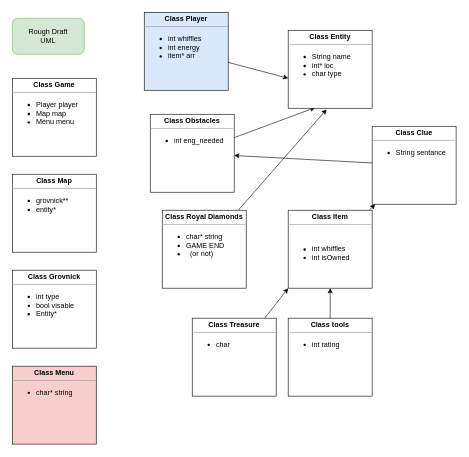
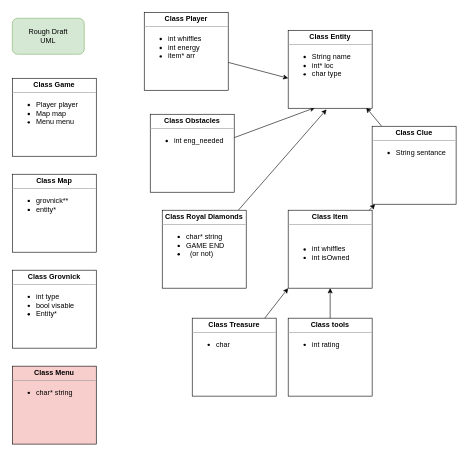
  <mxCell id="0" />
  <mxCell id="1" parent="0" />
  <mxCell id="2" value="&lt;p style=&quot;margin: 0px ; margin-top: 4px ; text-align: center&quot;&gt;&lt;b&gt;Class Map&lt;br&gt;&lt;/b&gt;&lt;/p&gt;&lt;hr size=&quot;1&quot;&gt;&lt;div style=&quot;height: 2px&quot;&gt;&lt;ul&gt;&lt;li&gt;grovnick**&lt;/li&gt;&lt;li&gt;entity* &lt;br&gt;&lt;/li&gt;&lt;/ul&gt;&lt;/div&gt;" style="verticalAlign=top;align=left;overflow=fill;fontSize=12;fontFamily=Helvetica;html=1;strokeColor=#000000;fillColor=#ffffff;" vertex="1" parent="1"><mxGeometry x="20" y="290" width="140" height="130" as="geometry" /></mxCell>
  <mxCell id="3" style="edgeStyle=none;rounded=0;orthogonalLoop=1;jettySize=auto;html=1;" edge="1" parent="1" source="4" target="13"><mxGeometry relative="1" as="geometry" /></mxCell>
  <mxCell id="4" value="&lt;p style=&quot;margin: 0px ; margin-top: 4px ; text-align: center&quot;&gt;&lt;b&gt;Class Item&lt;br&gt;&lt;/b&gt;&lt;/p&gt;&lt;hr size=&quot;1&quot;&gt;&lt;div style=&quot;height: 2px&quot;&gt;&lt;br&gt;&lt;ul&gt;&lt;li&gt;int whiffles&lt;br&gt;&lt;/li&gt;&lt;li&gt;int isOwned&lt;/li&gt;&lt;/ul&gt;&lt;/div&gt;" style="verticalAlign=top;align=left;overflow=fill;fontSize=12;fontFamily=Helvetica;html=1;strokeColor=#000000;fillColor=#ffffff;" vertex="1" parent="1"><mxGeometry x="480" y="350" width="140" height="130" as="geometry" /></mxCell>
  <mxCell id="5" style="edgeStyle=none;rounded=0;orthogonalLoop=1;jettySize=auto;html=1;entryX=0;entryY=0.615;entryDx=0;entryDy=0;entryPerimeter=0;" edge="1" parent="1" source="6" target="17"><mxGeometry relative="1" as="geometry" /></mxCell>
- <mxCell id="6" value="&lt;p style=&quot;margin: 0px ; margin-top: 4px ; text-align: center&quot;&gt;&lt;b&gt;Class Player&lt;br&gt;&lt;/b&gt;&lt;/p&gt;&lt;hr size=&quot;1&quot;&gt;&lt;div style=&quot;height: 2px&quot;&gt;&lt;ul&gt;&lt;li&gt;int whiffles&lt;/li&gt;&lt;li&gt;int energy&lt;/li&gt;&lt;li&gt;item* arr&lt;br&gt;&lt;/li&gt;&lt;/ul&gt;&lt;/div&gt;" style="verticalAlign=top;align=left;overflow=fill;fontSize=12;fontFamily=Helvetica;html=1;strokeColor=#000000;fillColor=#dae8fc;" vertex="1" parent="1"><mxGeometry x="240" y="20" width="140" height="130" as="geometry" /></mxCell>
+ <mxCell id="6" value="&lt;p style=&quot;margin: 0px ; margin-top: 4px ; text-align: center&quot;&gt;&lt;b&gt;Class Player&lt;br&gt;&lt;/b&gt;&lt;/p&gt;&lt;hr size=&quot;1&quot;&gt;&lt;div style=&quot;height: 2px&quot;&gt;&lt;ul&gt;&lt;li&gt;int whiffles&lt;/li&gt;&lt;li&gt;int energy&lt;/li&gt;&lt;li&gt;item* arr&lt;br&gt;&lt;/li&gt;&lt;/ul&gt;&lt;/div&gt;" style="verticalAlign=top;align=left;overflow=fill;fontSize=12;fontFamily=Helvetica;html=1;strokeColor=#000000;fillColor=#ffffff;" vertex="1" parent="1"><mxGeometry x="240" y="20" width="140" height="130" as="geometry" /></mxCell>
  <mxCell id="7" style="edgeStyle=none;rounded=0;orthogonalLoop=1;jettySize=auto;html=1;" edge="1" parent="1" source="8" target="4"><mxGeometry relative="1" as="geometry" /></mxCell>
  <mxCell id="8" value="&lt;p style=&quot;margin: 0px ; margin-top: 4px ; text-align: center&quot;&gt;&lt;b&gt;Class tools&lt;br&gt;&lt;/b&gt;&lt;/p&gt;&lt;hr size=&quot;1&quot;&gt;&lt;div style=&quot;height: 2px&quot;&gt;&lt;ul&gt;&lt;li&gt;int rating&lt;br&gt;&lt;/li&gt;&lt;/ul&gt;&lt;/div&gt;" style="verticalAlign=top;align=left;overflow=fill;fontSize=12;fontFamily=Helvetica;html=1;strokeColor=#000000;fillColor=#ffffff;" vertex="1" parent="1"><mxGeometry x="480" y="530" width="140" height="130" as="geometry" /></mxCell>
  <mxCell id="9" value="&lt;p style=&quot;margin: 0px ; margin-top: 4px ; text-align: center&quot;&gt;&lt;b&gt;Class Game&lt;br&gt;&lt;/b&gt;&lt;/p&gt;&lt;hr size=&quot;1&quot;&gt;&lt;div style=&quot;height: 2px&quot;&gt;&lt;ul&gt;&lt;li&gt;Player player&lt;/li&gt;&lt;li&gt;Map map&lt;/li&gt;&lt;li&gt;Menu menu&lt;br&gt;&lt;/li&gt;&lt;/ul&gt;&lt;/div&gt;" style="verticalAlign=top;align=left;overflow=fill;fontSize=12;fontFamily=Helvetica;html=1;strokeColor=#000000;fillColor=#ffffff;" vertex="1" parent="1"><mxGeometry x="20" y="130" width="140" height="130" as="geometry" /></mxCell>
  <mxCell id="10" style="edgeStyle=none;rounded=0;orthogonalLoop=1;jettySize=auto;html=1;entryX=0.321;entryY=0.992;entryDx=0;entryDy=0;entryPerimeter=0;" edge="1" parent="1" source="11" target="17"><mxGeometry relative="1" as="geometry" /></mxCell>
  <mxCell id="11" value="&lt;p style=&quot;margin: 0px ; margin-top: 4px ; text-align: center&quot;&gt;&lt;b&gt;Class Obstacles&lt;br&gt;&lt;/b&gt;&lt;/p&gt;&lt;hr size=&quot;1&quot;&gt;&lt;div style=&quot;height: 2px&quot;&gt;&lt;ul&gt;&lt;li&gt;int eng_needed&lt;br&gt;&lt;/li&gt;&lt;/ul&gt;&lt;/div&gt;" style="verticalAlign=top;align=left;overflow=fill;fontSize=12;fontFamily=Helvetica;html=1;strokeColor=#000000;fillColor=#ffffff;" vertex="1" parent="1"><mxGeometry x="250" y="190" width="140" height="130" as="geometry" /></mxCell>
- <mxCell id="12" style="edgeStyle=none;rounded=0;orthogonalLoop=1;jettySize=auto;html=1;" edge="1" parent="1" source="13" target="11"><mxGeometry relative="1" as="geometry" /></mxCell>
+ <mxCell id="12" style="edgeStyle=none;rounded=0;orthogonalLoop=1;jettySize=auto;html=1;entryX=0.929;entryY=0.992;entryDx=0;entryDy=0;entryPerimeter=0;" edge="1" parent="1" source="13" target="17"><mxGeometry relative="1" as="geometry" /></mxCell>
  <mxCell id="13" value="&lt;p style=&quot;margin: 0px ; margin-top: 4px ; text-align: center&quot;&gt;&lt;b&gt;Class Clue&lt;br&gt;&lt;/b&gt;&lt;/p&gt;&lt;hr size=&quot;1&quot;&gt;&lt;div style=&quot;height: 2px&quot;&gt;&lt;ul&gt;&lt;li&gt;String sentance&lt;br&gt;&lt;/li&gt;&lt;/ul&gt;&lt;/div&gt;" style="verticalAlign=top;align=left;overflow=fill;fontSize=12;fontFamily=Helvetica;html=1;strokeColor=#000000;fillColor=#ffffff;" vertex="1" parent="1"><mxGeometry x="620" y="210" width="140" height="130" as="geometry" /></mxCell>
  <mxCell id="14" style="edgeStyle=none;rounded=0;orthogonalLoop=1;jettySize=auto;html=1;entryX=0;entryY=1;entryDx=0;entryDy=0;" edge="1" parent="1" source="15" target="4"><mxGeometry relative="1" as="geometry" /></mxCell>
  <mxCell id="15" value="&lt;p style=&quot;margin: 0px ; margin-top: 4px ; text-align: center&quot;&gt;&lt;b&gt;Class Treasure&lt;br&gt;&lt;/b&gt;&lt;/p&gt;&lt;hr size=&quot;1&quot;&gt;&lt;div style=&quot;height: 2px&quot;&gt;&lt;ul&gt;&lt;li&gt;char &lt;br&gt;&lt;/li&gt;&lt;/ul&gt;&lt;/div&gt;" style="verticalAlign=top;align=left;overflow=fill;fontSize=12;fontFamily=Helvetica;html=1;strokeColor=#000000;fillColor=#ffffff;" vertex="1" parent="1"><mxGeometry x="320" y="530" width="140" height="130" as="geometry" /></mxCell>
  <mxCell id="16" value="&lt;p style=&quot;margin: 0px ; margin-top: 4px ; text-align: center&quot;&gt;&lt;b&gt;Class Grovnick&lt;br&gt;&lt;/b&gt;&lt;/p&gt;&lt;hr size=&quot;1&quot;&gt;&lt;div style=&quot;height: 2px&quot;&gt;&lt;ul&gt;&lt;li&gt;int type&lt;/li&gt;&lt;li&gt;bool visable&lt;/li&gt;&lt;li&gt;Entity*&lt;br&gt;&lt;/li&gt;&lt;/ul&gt;&lt;/div&gt;" style="verticalAlign=top;align=left;overflow=fill;fontSize=12;fontFamily=Helvetica;html=1;strokeColor=#000000;fillColor=#ffffff;" vertex="1" parent="1"><mxGeometry x="20" y="450" width="140" height="130" as="geometry" /></mxCell>
  <mxCell id="17" value="&lt;p style=&quot;margin: 0px ; margin-top: 4px ; text-align: center&quot;&gt;&lt;b&gt;Class Entity&lt;br&gt;&lt;/b&gt;&lt;/p&gt;&lt;hr size=&quot;1&quot;&gt;&lt;div style=&quot;height: 2px&quot;&gt;&lt;ul&gt;&lt;li&gt;String name&lt;/li&gt;&lt;li&gt;int* loc&lt;/li&gt;&lt;li&gt;char type&lt;br&gt;&lt;/li&gt;&lt;/ul&gt;&lt;/div&gt;" style="verticalAlign=top;align=left;overflow=fill;fontSize=12;fontFamily=Helvetica;html=1;strokeColor=#000000;fillColor=#ffffff;" vertex="1" parent="1"><mxGeometry x="480" y="50" width="140" height="130" as="geometry" /></mxCell>
  <mxCell id="18" style="edgeStyle=none;rounded=0;orthogonalLoop=1;jettySize=auto;html=1;entryX=0.457;entryY=1.015;entryDx=0;entryDy=0;entryPerimeter=0;" edge="1" parent="1" source="19" target="17"><mxGeometry relative="1" as="geometry" /></mxCell>
  <mxCell id="19" value="&lt;p style=&quot;margin: 0px ; margin-top: 4px ; text-align: center&quot;&gt;&lt;b&gt;Class Royal Diamonds&lt;br&gt;&lt;/b&gt;&lt;/p&gt;&lt;hr size=&quot;1&quot;&gt;&lt;div style=&quot;height: 2px&quot;&gt;&lt;ul&gt;&lt;li&gt;char* string&lt;/li&gt;&lt;li&gt;GAME END&lt;/li&gt;&lt;li&gt;&amp;nbsp; (or not)&lt;br&gt;&lt;/li&gt;&lt;/ul&gt;&lt;/div&gt;" style="verticalAlign=top;align=left;overflow=fill;fontSize=12;fontFamily=Helvetica;html=1;strokeColor=#000000;fillColor=#ffffff;" vertex="1" parent="1"><mxGeometry x="270" y="350" width="140" height="130" as="geometry" /></mxCell>
  <mxCell id="20" value="Rough Draft&lt;br&gt;UML" style="rounded=1;whiteSpace=wrap;html=1;fillColor=#d5e8d4;strokeColor=#82b366;" vertex="1" parent="1"><mxGeometry x="20" y="30" width="120" height="60" as="geometry" /></mxCell>
  <mxCell id="21" value="&lt;p style=&quot;margin: 0px ; margin-top: 4px ; text-align: center&quot;&gt;&lt;b&gt;Class Menu&lt;br&gt;&lt;/b&gt;&lt;/p&gt;&lt;hr size=&quot;1&quot;&gt;&lt;div style=&quot;height: 2px&quot;&gt;&lt;ul&gt;&lt;li&gt;char* string&lt;br&gt;&lt;/li&gt;&lt;/ul&gt;&lt;/div&gt;" style="verticalAlign=top;align=left;overflow=fill;fontSize=12;fontFamily=Helvetica;html=1;strokeColor=#000000;fillColor=#f8cecc;" vertex="1" parent="1"><mxGeometry x="20" y="610" width="140" height="130" as="geometry" /></mxCell>
